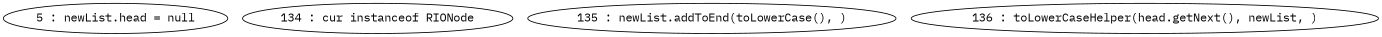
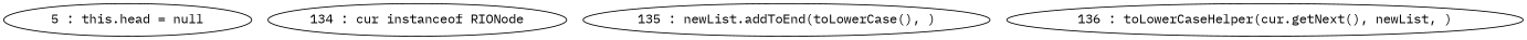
  digraph {
    fontname="IBM Plex Mono"
    node [fontname="IBM Plex Mono"]
-   "5 : this.head = null" [label="5 : newList.head = null"]
+   "5 : this.head = null"
    "134 : cur instanceof RIONode"
    "135 : newList.addToEnd(toLowerCase(), )"
-   "136 : toLowerCaseHelper(cur.getNext(), newList, )" [label="136 : toLowerCaseHelper(head.getNext(), newList, )"]
+   "136 : toLowerCaseHelper(cur.getNext(), newList, )"
  }
